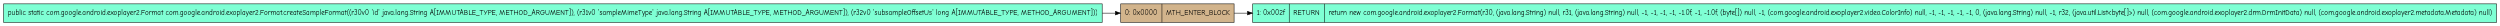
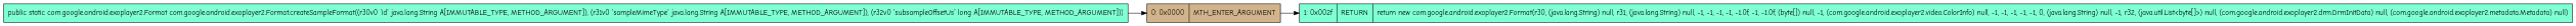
  digraph {
    rankdir=LR
    fontname="Comic Neue"
    node [shape=record style=filled fillcolor=aquamarine fontname="Comic Neue"]
    edge [fontname="Comic Neue"]
-   n1 [label="{0\:\ 0x0000|MTH_ENTER_BLOCK\l}" fillcolor=tan]
+   n1 [label="{0\:\ 0x0000|MTH_ENTER_ARGUMENT\l}" fillcolor=tan]
    n2 [label="{1\:\ 0x002f|RETURN\l|return new com.google.android.exoplayer2.Format(r30, (java.lang.String) null, r31, (java.lang.String) null, \-1, \-1, \-1, \-1, \-1.0f, \-1, \-1.0f, (byte[]) null, \-1, (com.google.android.exoplayer2.video.ColorInfo) null, \-1, \-1, \-1, \-1, \-1, 0, (java.lang.String) null, \-1, r32, (java.util.List\<byte[]\>) null, (com.google.android.exoplayer2.drm.DrmInitData) null, (com.google.android.exoplayer2.metadata.Metadata) null)\l}"]
    n3 [label="{public static com.google.android.exoplayer2.Format com.google.android.exoplayer2.Format.createSampleFormat((r30v0 'id' java.lang.String A[IMMUTABLE_TYPE, METHOD_ARGUMENT]), (r31v0 'sampleMimeType' java.lang.String A[IMMUTABLE_TYPE, METHOD_ARGUMENT]), (r32v0 'subsampleOffsetUs' long A[IMMUTABLE_TYPE, METHOD_ARGUMENT])) }"]
    n1 -> n2
    n3 -> n1
  }
